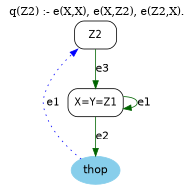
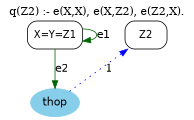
  digraph {
    label="q(Z2) :- e(X,X), e(X,Z2), e(Z2,X)."
    labelloc=t
    rankdir=TB
    node [fontname="Helvetica-Narrow" shape=box style=rounded]
    edge [color=darkgreen fontname=helvetica]
    n1 [height=0.5 label="X=Y=Z1" width=0.94444]
    thop [color=skyblue fillcolor=skyblue fontname=helvetica height=0.5 shape=oval style="filled,rounded" width=0.79437]
    Z2 [height=0.5 width=0.75]
    n1 -> n1 [label=e1]
    n1 -> thop [label=e2]
-   thop -> Z2 [color=blue constraint=false label=e1 style=dotted fontname=""]
-   Z2 -> n1 [label=e3]
+   thop -> Z2 [color=blue constraint=false label=1 style=dotted fontname=""]
  }
